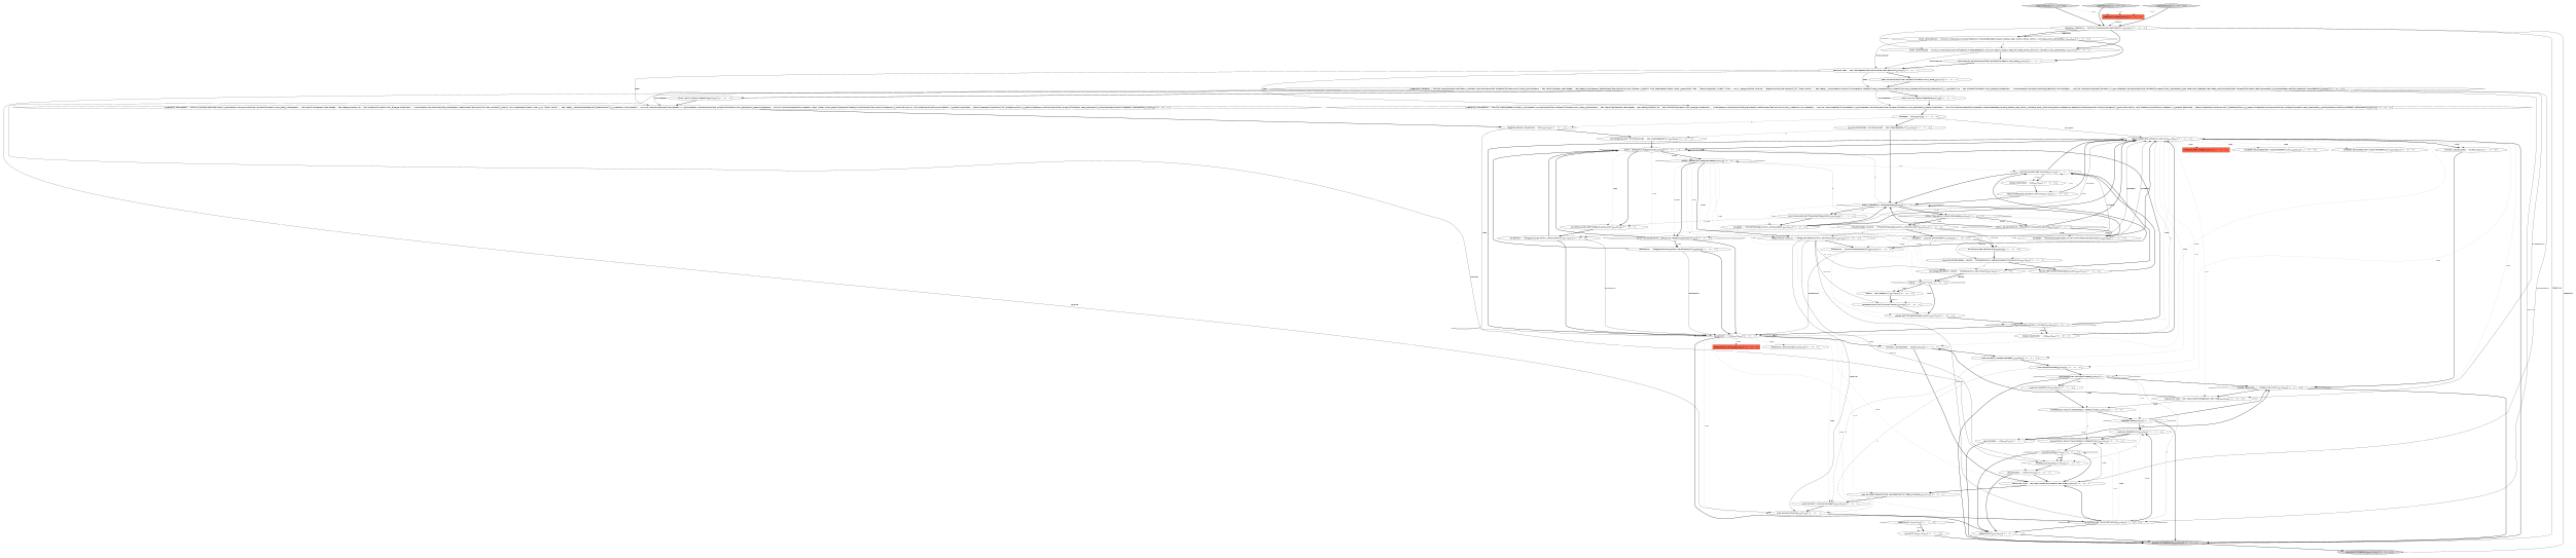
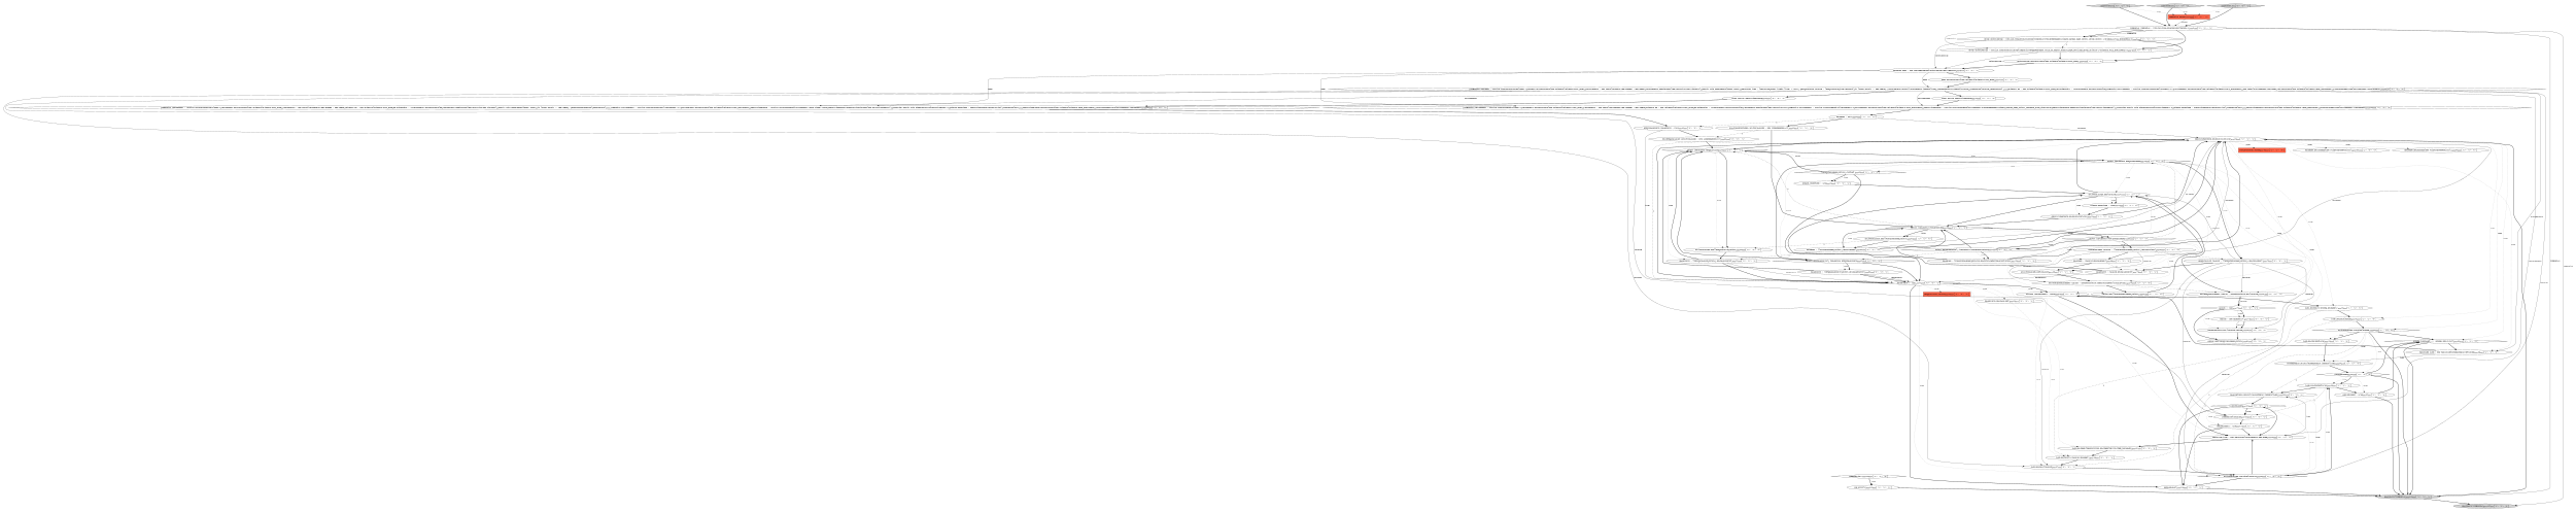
  digraph {
    fontname="Courier Prime"
    node [fillcolor=white fontname="Courier Prime" shape=ellipse style=filled]
    edge [fontname="Courier Prime" style=bold]
    n1 [label="final Button exportViewsCheck@@@31@@@['1', '1', '0']"]
    n2 [label="{Composite tablesPanel = UIUtils.createComposite(sash,1)tablesPanel.setLayoutData(new GridData(GridData.FILL_BOTH))tablesTable = new Table(tablesPanel,SWT.BORDER | SWT.CHECK)GridData gd = new GridData(GridData.FILL_BOTH)gd.heightHint = 50tablesTable.setLayoutData(gd)tablesTable.addListener(SWT.Selection,null)Composite buttonsPanel = UIUtils.createComposite(tablesPanel,3)buttonsPanel.setLayoutData(new GridData(GridData.FILL_HORIZONTAL))exportViewsCheck = UIUtils.createCheckbox(buttonsPanel,PostgreMessages.wizard_backup_page_object_checkbox_show_view,false)exportViewsCheck.addSelectionListener(new SelectionAdapter(){@Override public void widgetSelected(SelectionEvent e){wizard.showViews = exportViewsCheck.getSelection()loadTables(null)}})exportViewsCheck.setLayoutData(new GridData(GridData.GRAB_HORIZONTAL))createCheckButtons(buttonsPanel,tablesTable)}@@@32@@@['1', '1', '0']"]
    n3 [label="dataBase = null@@@59@@@['1', '1', '0']"]
    n4 [label="wizard.showViews = true@@@83@@@['0', '0', '1']"]
    n5 [label="exportViewsCheck.setSelection(true)@@@84@@@['1', '1', '1']"]
    n6 [label="boolean tablesLoaded = false@@@92@@@['1', '1', '1']"]
    n7 [label="item.setText(0,schema.getName())@@@90@@@['1', '1', '0']"]
    n8 [fillcolor=tomato label="PostgreSchema schema@@@84@@@['1', '1', '0']" shape=box]
    n9 [label="object instanceof MySQLCatalog@@@68@@@['0', '0', '1']" shape=diamond]
    n10 [label="TableItem item = new TableItem(schemasTable,SWT.NONE)@@@88@@@['1', '1', '0']"]
    n11 [label="dataSource != null@@@91@@@['0', '0', '1']" shape=diamond]
    n12 [label="schema.isSystem() || schema.isUtility()@@@85@@@['1', '1', '0']" shape=diamond]
-   n13 [label="boolean tablesLoaded = false@@@82@@@['1', '1', '0']"]
    n14 [label="dataBase.getSchemas(new VoidProgressMonitor())@@@84@@@['1', '0', '0']"]
    n15 [label="activeCatalogs.contains(schema)@@@92@@@['1', '1', '0']" shape=diamond]
    n16 [label="dataBase.getSchemas(new VoidProgressMonitor())@@@84@@@['0', '1', '0']"]
    n17 [label="item.setData(schema)@@@91@@@['1', '1', '0']"]
    n18 [label="log.error(e)@@@103@@@['1', '1', '0']"]
    n19 [fillcolor=lightgray label="setControl(composite)@@@109@@@['1', '1', '1']"]
    n20 [fillcolor=lightgray label="setControl(composite)@@@107@@@['1', '1', '0']"]
    n21 [fillcolor=lightgray label="createControl['0', '1', '0']" shape=diamond]
    n22 [fillcolor=tomato label="Composite parent@@@2@@@['1', '1', '1']" shape=box]
    n23 [label="Composite composite = UIUtils.createPlaceholder(parent,1)@@@3@@@['1', '1', '1']"]
    n24 [label="Group objectsGroup = UIUtils.createControlGroup(composite,MySQLMessages.tools_db_export_wizard_page_settings_group_objects,1,GridData.FILL_HORIZONTAL,0)@@@4@@@['0', '0', '1']"]
    n25 [label="Group objectsGroup = UIUtils.createControlGroup(composite,PostgreMessages.wizard_backup_page_object_group_object,1,GridData.FILL_HORIZONTAL,0)@@@4@@@['1', '1', '0']"]
    n26 [label="schemasTable.select(schemasTable.indexOf(item))@@@94@@@['1', '1', '0']"]
    n27 [label="!tablesLoaded@@@95@@@['1', '1', '0']" shape=diamond]
    n28 [label="catalogTable.select(catalogTable.indexOf(item))@@@100@@@['0', '0', '1']"]
    n29 [label="item.setChecked(true)@@@99@@@['1', '1', '1']"]
    n30 [label="tablesLoaded = true@@@97@@@['1', '1', '0']"]
    n31 [label="!tablesLoaded@@@101@@@['0', '0', '1']" shape=diamond]
    n32 [label="TableItem item = new TableItem(catalogTable,SWT.NONE)@@@94@@@['0', '0', '1']"]
    n33 [label="item.setText(0,catalog.getName())@@@96@@@['0', '0', '1']"]
    n34 [label="item.setImage(DBeaverIcons.getImage(DBIcon.TREE_DATABASE))@@@95@@@['0', '0', '1']"]
    n35 [label="loadTables(catalog)@@@102@@@['0', '0', '1']"]
    n36 [label="tablesLoaded = true@@@103@@@['0', '0', '1']"]
    n37 [label="Set<MySQLCatalog> activeCatalogs = new LinkedHashSet<>()@@@66@@@['0', '0', '1']"]
    n38 [label="object instanceof MySQLTableBase@@@72@@@['0', '0', '1']" shape=diamond]
    n39 [label="dataSource = ((MySQLCatalog)object).getDataSource()@@@70@@@['0', '0', '1']"]
    n40 [label="activeCatalogs.add((MySQLCatalog)object)@@@69@@@['0', '0', '1']"]
    n41 [label="item.setData(catalog)@@@97@@@['0', '0', '1']"]
    n42 [label="activeCatalogs.contains(catalog)@@@98@@@['0', '0', '1']" shape=diamond]
    n43 [label="{Composite catPanel = UIUtils.createPlaceholder(sash,1)catPanel.setLayoutData(new GridData(GridData.FILL_BOTH))catalogTable = new Table(catPanel,SWT.BORDER | SWT.CHECK)catalogTable.addListener(SWT.Selection,new Listener(){public void handleEvent(Event event){TableItem item = (TableItem)event.itemif (item != null) {MySQLCatalog catalog = (MySQLCatalog)item.getData()if (event.detail == SWT.CHECK) {catalogTable.select(catalogTable.indexOf(item))checkedObjects.remove(catalog)}loadTables(catalog)updateState()}}})GridData gd = new GridData(GridData.FILL_BOTH)gd.heightHint = 50catalogTable.setLayoutData(gd)Composite buttonsPanel = UIUtils.createPlaceholder(catPanel,3,5)buttonsPanel.setLayoutData(new GridData(GridData.FILL_HORIZONTAL))new Label(buttonsPanel,SWT.NONE).setLayoutData(new GridData(GridData.GRAB_HORIZONTAL))createCheckButtons(buttonsPanel,catalogTable)}@@@8@@@['1', '1', '1']"]
    n44 [label="{Composite tablesPanel = UIUtils.createPlaceholder(sash,1)tablesPanel.setLayoutData(new GridData(GridData.FILL_BOTH))tablesTable = new Table(tablesPanel,SWT.BORDER | SWT.CHECK)GridData gd = new GridData(GridData.FILL_BOTH)gd.heightHint = 50tablesTable.setLayoutData(gd)tablesTable.addListener(SWT.Selection,new Listener(){public void handleEvent(Event event){if (event.detail == SWT.CHECK) {updateCheckedTables()updateState()}}})Composite buttonsPanel = UIUtils.createPlaceholder(tablesPanel,3,5)buttonsPanel.setLayoutData(new GridData(GridData.FILL_HORIZONTAL))exportViewsCheck = UIUtils.createCheckbox(buttonsPanel,\"Show views\",false)exportViewsCheck.addSelectionListener(new SelectionAdapter(){@Override public void widgetSelected(SelectionEvent e){wizard.showViews = exportViewsCheck.getSelection()loadTables(null)}})exportViewsCheck.setLayoutData(new GridData(GridData.GRAB_HORIZONTAL))createCheckButtons(buttonsPanel,tablesTable)}@@@36@@@['0', '0', '1']"]
    n45 [label="final Button exportViewsCheck@@@35@@@['0', '0', '1']"]
    n46 [label="updateState()@@@108@@@['0', '0', '1']"]
    n47 [label="MySQLDataSource dataSource = null@@@65@@@['0', '0', '1']"]
    n48 [fillcolor=tomato label="MySQLCatalog catalog@@@93@@@['0', '0', '1']" shape=box]
    n49 [label="objectsGroup.setLayoutData(new GridData(GridData.FILL_BOTH))@@@5@@@['1', '1', '1']"]
    n50 [label="SashForm sash = new CustomSashForm(objectsGroup,SWT.VERTICAL)@@@6@@@['1', '1', '1']"]
    n51 [label="sash.setLayoutData(new GridData(GridData.FILL_BOTH))@@@7@@@['1', '1', '1']"]
    n52 [label="object.getDataSource() instanceof MySQLDataSource@@@87@@@['0', '0', '1']" shape=diamond]
    n53 [label="dataSource = (MySQLDataSource)object.getDataSource()@@@88@@@['0', '0', '1']"]
    n54 [label="dataSource.getCatalogs()@@@93@@@['0', '0', '1']"]
    n55 [label="Set<PostgreSchema> activeCatalogs = new LinkedHashSet<>()@@@60@@@['1', '1', '0']"]
    n56 [label="object instanceof PostgreSchema@@@62@@@['1', '1', '0']" shape=diamond]
    n57 [label="object instanceof PostgreTableBase@@@66@@@['1', '1', '0']" shape=diamond]
    n58 [label="activeCatalogs.add((PostgreSchema)object)@@@63@@@['1', '1', '0']"]
    n59 [label="dataBase = ((PostgreSchema)object).getDatabase()@@@64@@@['1', '1', '0']"]
    n60 [label="PostgreSchema catalog = ((PostgreTableBase)object).getContainer()@@@67@@@['1', '1', '0']"]
    n61 [label="dataBase = catalog.getDatabase()@@@68@@@['1', '1', '0']"]
    n62 [label="Set<PostgreTableBase> tables = checkedObjects.computeIfAbsent(catalog,null)@@@70@@@['1', '1', '0']"]
    n63 [label="tables.add((PostgreTableBase)object)@@@71@@@['1', '1', '0']"]
    n64 [label="object.getDataSource() instanceof PostgreDataSource@@@77@@@['1', '1', '0']" shape=diamond]
    n65 [label="activeCatalogs.add(catalog)@@@75@@@['1', '1', '1']"]
    n66 [label="activeCatalogs.add(catalog)@@@69@@@['1', '1', '0']"]
    n67 [label="((MySQLTableBase)object).isView()@@@82@@@['0', '0', '1']" shape=diamond]
    n68 [label="tables.add((MySQLTableBase)object)@@@81@@@['0', '0', '1']"]
    n69 [label="dataSource = catalog.getDataSource()@@@74@@@['0', '0', '1']"]
    n70 [label="tables == null@@@77@@@['0', '0', '1']" shape=diamond]
    n71 [label="Set<MySQLTableBase> tables = checkedObjects.get(catalog)@@@76@@@['0', '0', '1']"]
    n72 [label="MySQLCatalog catalog = ((MySQLTableBase)object).getContainer()@@@73@@@['0', '0', '1']"]
    n73 [label="dataBase = (PostgreDatabase)DBUtils.getObjectOwnerInstance(object)@@@78@@@['1', '1', '0']"]
    n74 [label="wizard.showViews = true@@@73@@@['1', '1', '0']"]
    n75 [label="exportViewsCheck.setSelection(true)@@@74@@@['1', '1', '0']"]
    n76 [label="checkedObjects.put(catalog,tables)@@@79@@@['0', '0', '1']"]
    n77 [fillcolor=lightgray label="createControl['1', '0', '0']" shape=diamond]
    n78 [label="item.setChecked(true)@@@93@@@['1', '1', '0']"]
    n79 [label="tables = new HashSet<>()@@@78@@@['0', '0', '1']"]
    n80 [fillcolor=lightgray label="createControl['0', '0', '1']" shape=diamond]
    n81 [label="DBException e@@@102@@@['1', '1', '0']" shape=diamond]
    n1 -> n2
    n2 -> n3
    n3 -> n5 [label=dataBase style=solid]
    n3 -> n47 [label=0 style=dashed]
    n3 -> n55
-   n4 -> n5
+   n4 -> n65
    n5 -> n6 [label=true style=dotted]
    n5 -> n7 [label=true style=dotted]
    n5 -> n8 [label=true style=dotted]
    n5 -> n9
    n5 -> n10 [label=true style=dotted]
    n5 -> n11 [label=0 style=dashed]
    n5 -> n11
    n5 -> n12 [label=true style=dotted]
-   n5 -> n13 [label=true style=dotted]
-   n5 -> n13
    n5 -> n14 [label=true style=dotted]
    n5 -> n15 [label=true style=dotted]
    n5 -> n16 [label=true style=dotted]
    n5 -> n17 [label=true style=dotted]
    n6 -> n7
    n6 -> n32
    n7 -> n17
    n7 -> n33 [label=0 style=dashed]
    n9 -> n38
    n9 -> n38 [label=false style=dotted]
    n9 -> n39 [label=true style=dotted]
    n9 -> n40 [label=true style=dotted]
    n9 -> n40
    n10 -> n6
    n10 -> n26 [label=item style=solid]
    n11 -> n6 [label=true style=dotted]
    n11 -> n6
    n11 -> n32 [label=true style=dotted]
-   n11 -> n33 [label=true style=dotted]
+   n54 -> n33 [label=true style=dotted]
    n11 -> n34 [label=true style=dotted]
    n11 -> n41 [label=true style=dotted]
    n11 -> n42 [label=true style=dotted]
    n11 -> n46
    n11 -> n48 [label=true style=dotted]
    n11 -> n54 [label=true style=dotted]
    n12 -> n10
    n12 -> n19
-   n13 -> n12
    n15 -> n12
    n15 -> n19
    n15 -> n26 [label=true style=dotted]
    n15 -> n27 [label=true style=dotted]
    n15 -> n42 [label=0 style=dashed]
    n15 -> n78
    n15 -> n78 [label=true style=dotted]
    n17 -> n15
    n17 -> n41 [label=0 style=dashed]
    n18 -> n19
    n19 -> n5
    n19 -> n20
    n21 -> n22 [label=true style=dotted]
    n21 -> n23
    n22 -> n23 [label=parent style=solid]
    n23 -> n19 [label=composite style=solid]
    n23 -> n20 [label=composite style=solid]
    n23 -> n24
    n23 -> n24 [label=composite style=solid]
    n23 -> n25 [label=composite style=solid]
    n23 -> n25
    n24 -> n49
    n24 -> n50 [label=objectsGroup style=solid]
    n25 -> n24 [label=0 style=dashed]
    n25 -> n49
    n25 -> n50 [label=objectsGroup style=solid]
    n26 -> n27
    n26 -> n28 [label=0 style=dashed]
    n27 -> n12
    n27 -> n19
    n27 -> n29 [label=true style=dotted]
    n27 -> n29
    n27 -> n30 [label=true style=dotted]
    n28 -> n31
    n29 -> n28
    n29 -> n30
    n29 -> n35 [label=0 style=dashed]
    n30 -> n12
    n30 -> n19
    n31 -> n32
    n31 -> n35 [label=true style=dotted]
    n31 -> n35
    n31 -> n36 [label=true style=dotted]
    n31 -> n46
    n32 -> n28 [label=item style=solid]
    n32 -> n34
    n33 -> n41
    n34 -> n33
    n35 -> n36
    n36 -> n32
    n36 -> n46
    n37 -> n9
    n38 -> n52
    n38 -> n52 [label=false style=dotted]
    n38 -> n65 [label=true style=dotted]
    n38 -> n67 [label=true style=dotted]
    n38 -> n68 [label=true style=dotted]
    n38 -> n69 [label=true style=dotted]
    n38 -> n70 [label=true style=dotted]
    n38 -> n71 [label=true style=dotted]
    n38 -> n72 [label=true style=dotted]
    n38 -> n72
    n39 -> n9
    n39 -> n11
    n39 -> n11 [label=dataSource style=solid]
    n40 -> n39
    n41 -> n42
    n42 -> n28 [label=true style=dotted]
    n42 -> n29 [label=true style=dotted]
    n42 -> n29
    n42 -> n31 [label=true style=dotted]
    n42 -> n32
    n42 -> n46
    n43 -> n1
    n43 -> n2 [label=buttonsPanel style=solid]
    n43 -> n10 [label=schemasTable style=solid]
    n43 -> n32 [label=catalogTable style=solid]
    n43 -> n35 [label=catalog style=solid]
    n43 -> n41 [label=catalog style=solid]
    n43 -> n42 [label=catalog style=solid]
    n43 -> n44 [label=buttonsPanel style=solid]
    n43 -> n45
    n44 -> n47
    n45 -> n44
    n46 -> n19
    n47 -> n11 [label=item style=solid]
    n47 -> n37
    n49 -> n50
    n50 -> n2 [label=sash style=solid]
    n50 -> n43 [label=sash style=solid]
    n50 -> n44 [label=sash style=solid]
    n50 -> n51
    n51 -> n43
    n52 -> n9
    n52 -> n11
    n52 -> n53
    n52 -> n53 [label=true style=dotted]
    n53 -> n9
    n53 -> n11
    n53 -> n11 [label=dataSource style=solid]
    n55 -> n37 [label=0 style=dashed]
    n55 -> n56
    n56 -> n9 [label=0 style=dashed]
    n56 -> n57 [label=false style=dotted]
    n56 -> n57
    n56 -> n58 [label=true style=dotted]
    n56 -> n58
    n56 -> n59 [label=true style=dotted]
    n57 -> n38 [label=0 style=dashed]
    n57 -> n60
    n57 -> n60 [label=true style=dotted]
    n57 -> n61 [label=true style=dotted]
    n57 -> n62 [label=true style=dotted]
    n57 -> n63 [label=true style=dotted]
    n57 -> n64 [label=false style=dotted]
    n57 -> n64
    n57 -> n65 [label=true style=dotted]
    n57 -> n66 [label=true style=dotted]
    n58 -> n40 [label=0 style=dashed]
    n58 -> n59
    n59 -> n5
    n59 -> n5 [label=dataBase style=solid]
    n59 -> n39 [label=0 style=dashed]
    n59 -> n56
    n60 -> n61
    n60 -> n62 [label=catalog style=solid]
    n60 -> n66 [label=catalog style=solid]
    n60 -> n72 [label=0 style=dashed]
    n61 -> n5 [label=dataBase style=solid]
    n61 -> n66
    n61 -> n69 [label=0 style=dashed]
    n62 -> n63
    n62 -> n71 [label=0 style=dashed]
    n63 -> n65
    n64 -> n5
    n64 -> n52 [label=0 style=dashed]
    n64 -> n56
    n64 -> n73 [label=true style=dotted]
    n64 -> n73
    n65 -> n5
    n65 -> n56
    n65 -> n71
    n65 -> n74
    n65 -> n74 [label=true style=dotted]
    n65 -> n75 [label=true style=dotted]
    n66 -> n62
    n67 -> n4
    n67 -> n4 [label=true style=dotted]
    n67 -> n5 [label=true style=dotted]
    n67 -> n9
    n67 -> n11
-   n68 -> n67
    n69 -> n11 [label=dataSource style=solid]
    n69 -> n65
    n70 -> n68
    n70 -> n76 [label=true style=dotted]
    n70 -> n79
    n70 -> n79 [label=true style=dotted]
    n71 -> n70
    n71 -> n70 [label=tables style=solid]
    n72 -> n35 [label=catalog style=solid]
    n72 -> n41 [label=catalog style=solid]
    n72 -> n42 [label=catalog style=solid]
    n72 -> n65 [label=catalog style=solid]
    n72 -> n69
    n72 -> n71 [label=catalog style=solid]
    n72 -> n76 [label=catalog style=solid]
    n73 -> n5 [label=dataBase style=solid]
    n73 -> n5
    n73 -> n56
    n74 -> n75
    n75 -> n5
    n75 -> n56
    n76 -> n68
    n77 -> n22 [label=true style=dotted]
    n77 -> n23
    n78 -> n26
    n79 -> n76 [label=tables style=solid]
    n79 -> n76
    n80 -> n22 [label=true style=dotted]
    n80 -> n23
    n81 -> n18
    n81 -> n18 [label=true style=dotted]
  }
